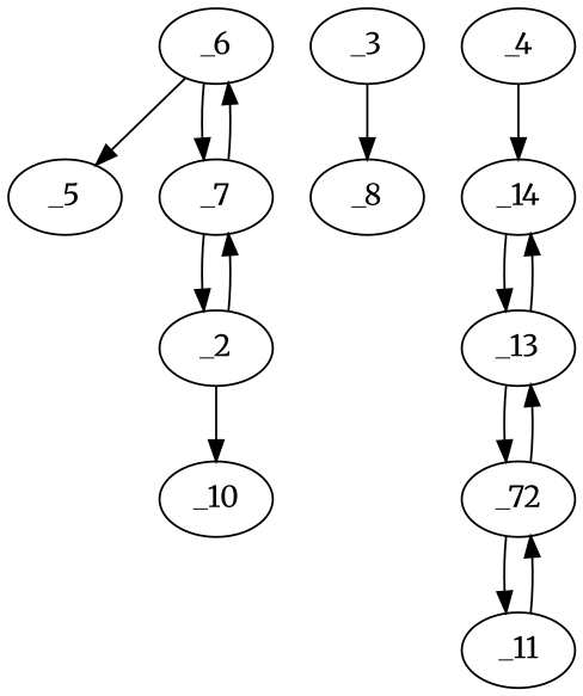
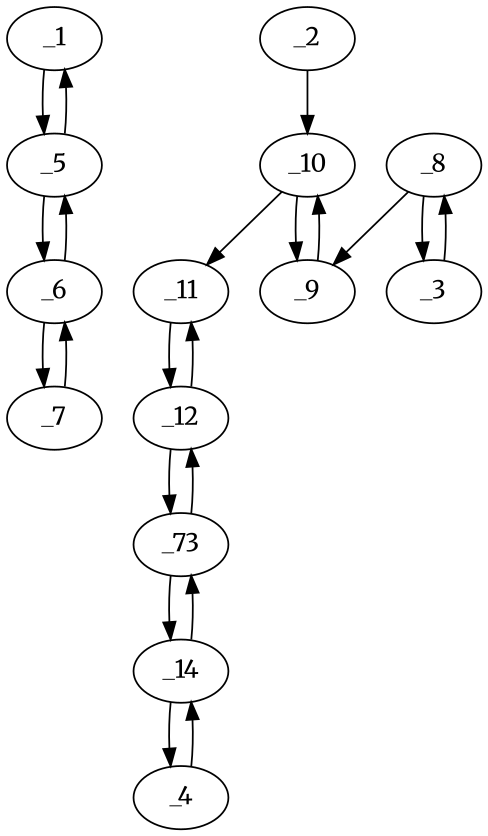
  digraph {
    fontname=Merriweather
    node [fontname=Merriweather y=118.000000]
    edge [angle=-2.910502 fontname=Merriweather orient=-0.229039]
+   _1 [x=89.000000 y=103.000000]
    _5 [x=82.000000]
    _6 [x=66.000000 y=127.000000]
    _7 [x=45.000000 y=130.000000]
    _2 [x=30.000000 y=139.000000]
    _10 [x=166.000000]
    _3 [x=138.000000 y=153.000000]
    _8 [x=142.000000 y=136.000000]
+   _9 [x=153.000000 y=126.000000]
    _4 [x=224.000000 y=163.000000]
    _14 [x=219.000000 y=149.000000]
-   _13 [x=212.000000 y=135.000000]
-   _12 [x=200.000000 y=126.000000 label=_72]
+   _13 [x=212.000000 y=135.000000 label=_73]
+   _12 [x=200.000000 y=126.000000]
    _11 [x=183.000000 y=122.000000]
+   _1 -> _5 [angle=2.007423 orient=0.906183]
+   _5 -> _1 [angle=-1.134169 orient=-0.906183]
+   _5 -> _6 [angle=2.629203 orient=0.490261]
    _6 -> _5 [angle=-0.512389 orient=-0.490261]
    _6 -> _7 [angle=2.999696 orient=0.141421]
    _7 -> _6 [angle=-0.141897 orient=-0.141421]
-   _7 -> _2 [angle=2.601173 orient=0.514496]
-   _2 -> _7 [angle=-0.540420 orient=-0.514496]
    _2 -> _10
+   _10 -> _9 [angle=2.589938 orient=0.524097]
+   _10 -> _11 [angle=0.231091 orient=0.229039]
    _3 -> _8 [angle=-1.339706 orient=-0.973417]
+   _8 -> _3 [angle=1.801887 orient=0.973417]
+   _8 -> _9 [angle=-0.737815 orient=-0.672673]
+   _9 -> _10 [angle=-0.551655 orient=-0.524097]
    _4 -> _14 [angle=-1.913820 orient=-0.941742]
+   _14 -> _4 [angle=1.227772 orient=0.941742]
    _14 -> _13 [angle=-2.034444 orient=-0.894427]
    _13 -> _14 [angle=1.107149 orient=0.894427]
    _13 -> _12 [angle=-2.498092 orient=-0.600000]
    _12 -> _13 [angle=0.643501 orient=0.600000]
    _12 -> _11
    _11 -> _12 [angle=0.231091 orient=0.229039]
  }
